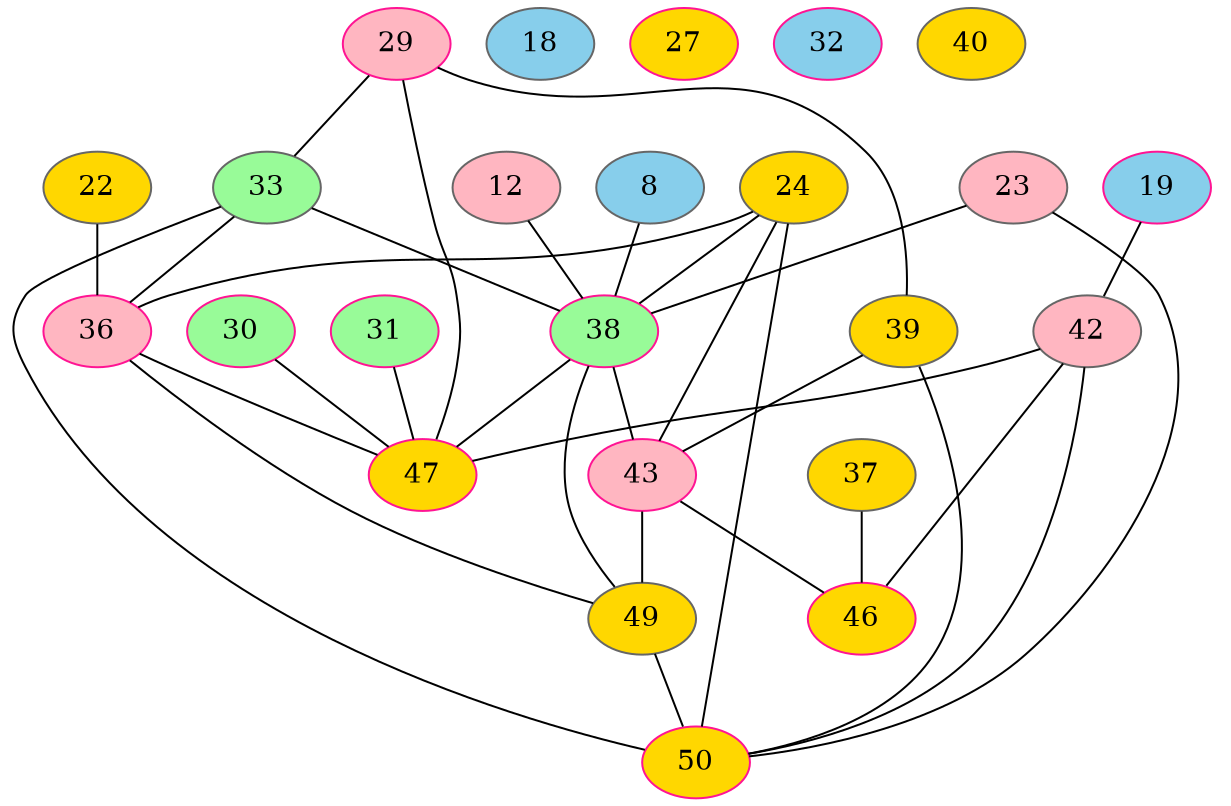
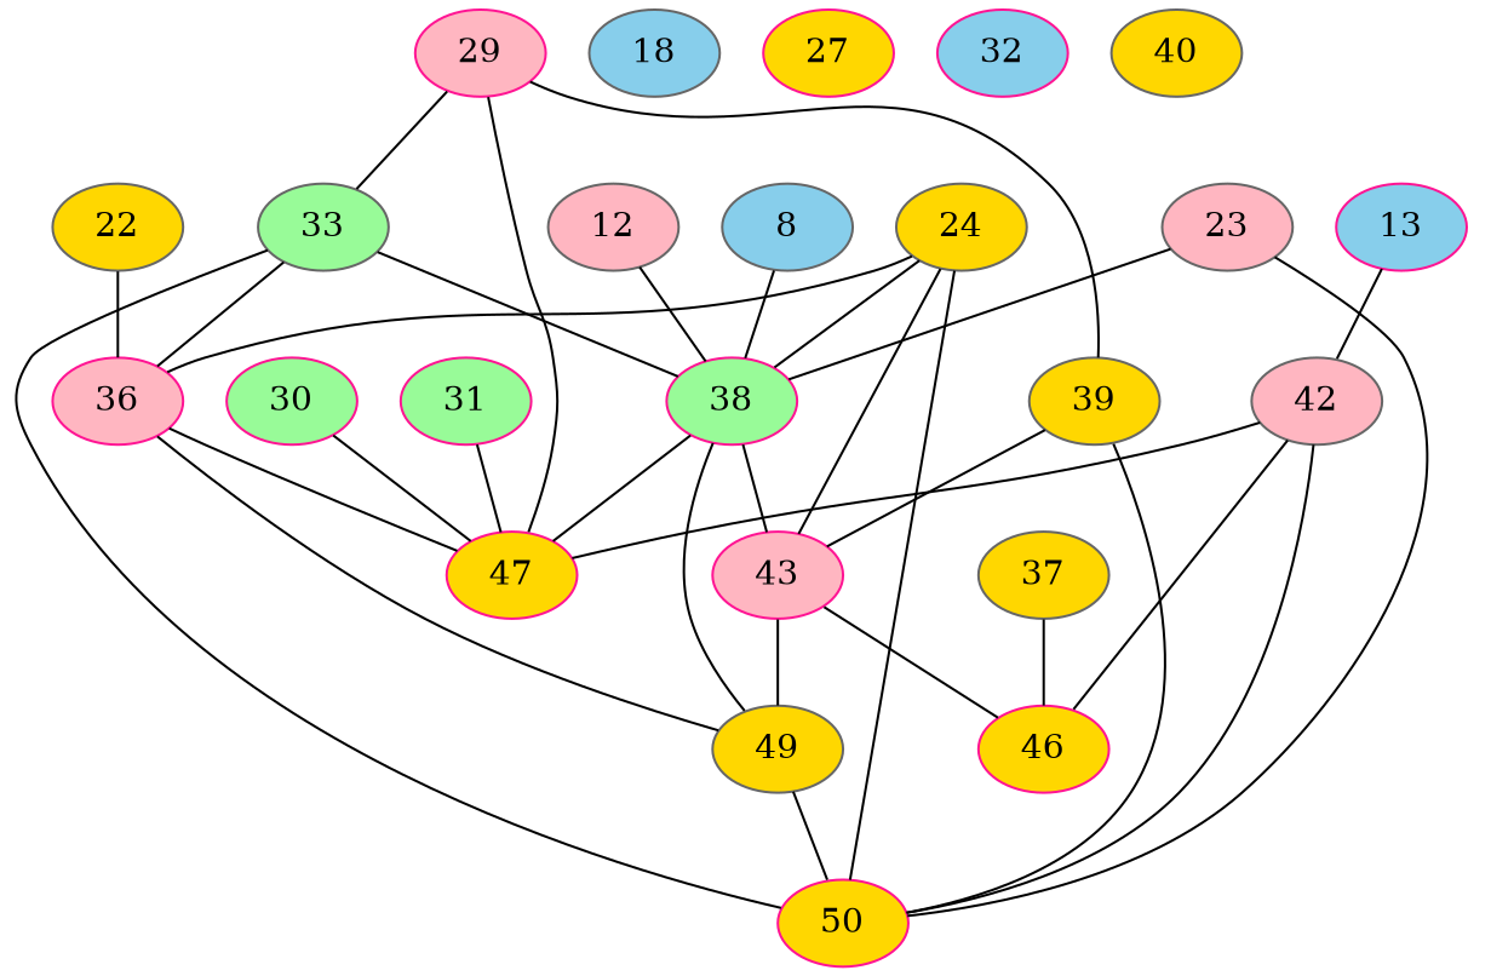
  graph {
    node [color=deeppink fillcolor=gold style=filled]
    38 [fillcolor=palegreen super="+1+16+21"]
    43 [fillcolor=lightpink super="+5+7+10"]
    47 [super="+28+45"]
    49 [color=gray40]
    8 [color=gray40 fillcolor=skyblue]
    12 [color=gray40 fillcolor=lightpink]
    18 [color=gray40 fillcolor=skyblue]
    42 [color=gray40 fillcolor=lightpink super="+9+25"]
    50 [super="+4+6+35+48"]
    46 [super="+44"]
-   19 [fillcolor=skyblue]
+   19 [fillcolor=skyblue label=13]
    36 [fillcolor=lightpink super="+34"]
    22 [color=gray40]
    23 [color=gray40 fillcolor=lightpink]
    24 [color=gray40]
    27
    29 [fillcolor=lightpink super="+14"]
    33 [color=gray40 fillcolor=palegreen super="+11"]
    39 [color=gray40]
    30 [fillcolor=palegreen]
    31 [fillcolor=palegreen]
    32 [fillcolor=skyblue]
    37 [color=gray40]
    40 [color=gray40]
    38 -- 43 [weight=3]
    38 -- 47 [weight=3]
    38 -- 49
    43 -- 49
    43 -- 46
    49 -- 50 [weight=3]
    8 -- 38 [weight=2]
    12 -- 38
    42 -- 47
    42 -- 50
    42 -- 46
    19 -- 42
    36 -- 47 [weight=3]
    36 -- 49
    22 -- 36
    23 -- 38
    23 -- 50
    24 -- 38
    24 -- 43
    24 -- 50
    24 -- 36
    29 -- 47 [weight=2]
    29 -- 33 [weight=2]
    29 -- 39
    33 -- 38
    33 -- 50
    33 -- 36 [weight=2]
    39 -- 43
    39 -- 50
    30 -- 47 [weight=2]
    31 -- 47
    37 -- 46
  }
